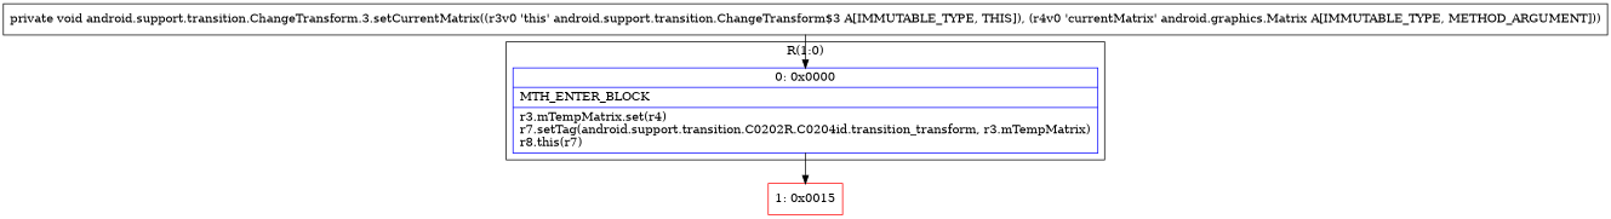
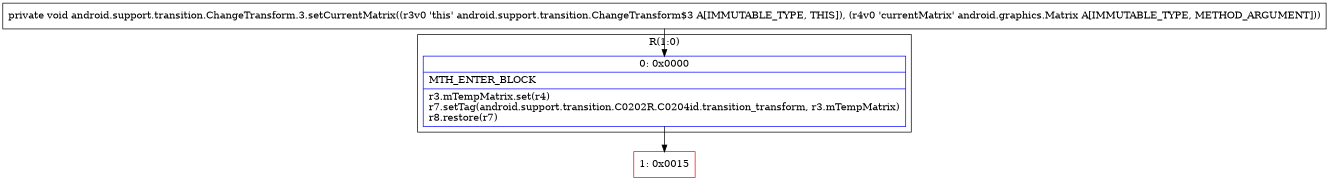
  digraph {
    fontname="DejaVu Serif"
    node [shape=record fontname="DejaVu Serif"]
    edge [fontname="DejaVu Serif"]
-   n1 [color=blue label="{0\:\ 0x0000|MTH_ENTER_BLOCK\l|r3.mTempMatrix.set(r4)\lr7.setTag(android.support.transition.C0202R.C0204id.transition_transform, r3.mTempMatrix)\lr8.this(r7)\l}"]
+   n1 [color=blue label="{0\:\ 0x0000|MTH_ENTER_BLOCK\l|r3.mTempMatrix.set(r4)\lr7.setTag(android.support.transition.C0202R.C0204id.transition_transform, r3.mTempMatrix)\lr8.restore(r7)\l}"]
    n2 [color=red label="{1\:\ 0x0015}"]
    n3 [label="{private void android.support.transition.ChangeTransform.3.setCurrentMatrix((r3v0 'this' android.support.transition.ChangeTransform$3 A[IMMUTABLE_TYPE, THIS]), (r4v0 'currentMatrix' android.graphics.Matrix A[IMMUTABLE_TYPE, METHOD_ARGUMENT])) }"]
    subgraph cluster_1 {
      label="R(1:0)"
      n1
    }
    n1 -> n2
    n3 -> n1
  }
